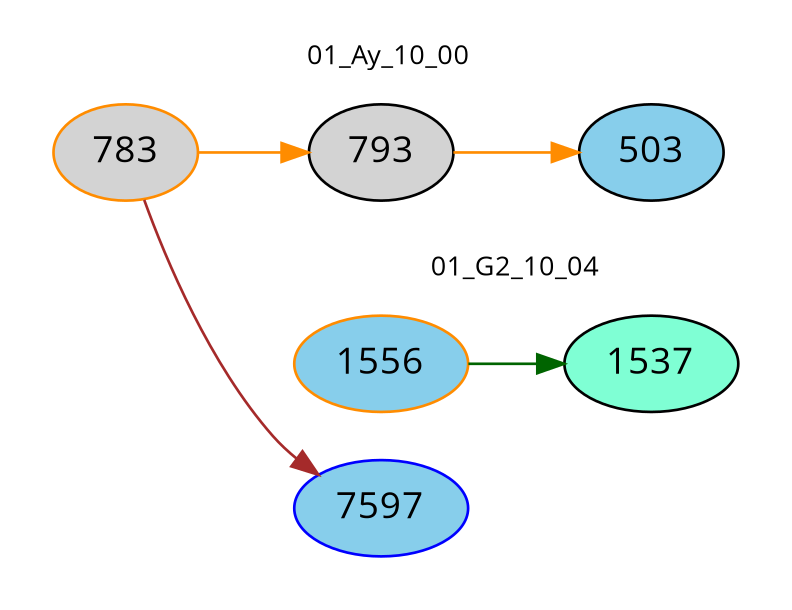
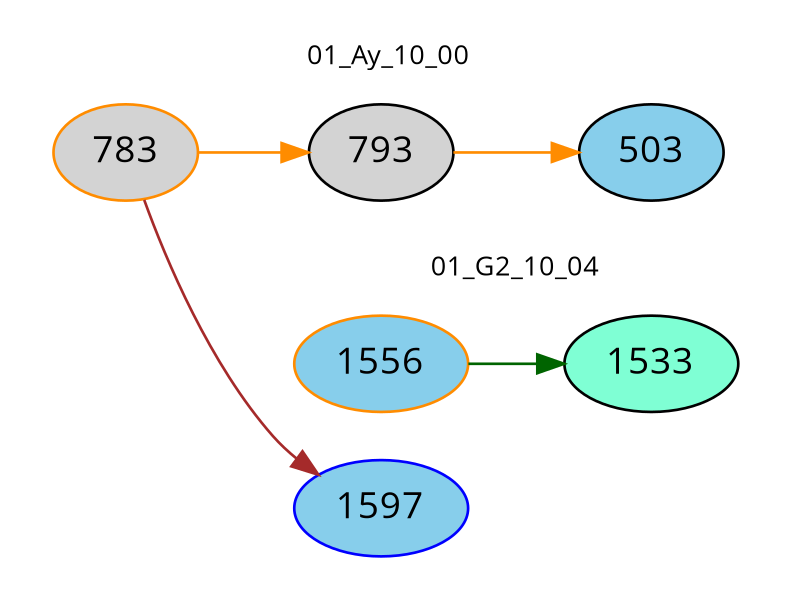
  digraph {
    fontname="Open Sans"
    rankdir=LR
    node [color=black fillcolor=skyblue fontname="Open Sans" style=filled]
    edge [color=darkorange fontname="Open Sans"]
    n1 [color=darkorange fillcolor=lightgrey label=783]
    n2 [fillcolor=lightgrey label=793]
    n3 [label=503]
    n4 [color=darkorange label=1556]
-   n5 [fillcolor=aquamarine label=1537]
-   n6 [color=blue label=7597]
+   n5 [fillcolor=aquamarine label=1533]
+   n6 [color=blue label=1597]
    subgraph cluster_1 {
      color=white
      fontsize=10
      label="01_Ay_10_00"
      n1
      n2
      n3
    }
    subgraph cluster_2 {
      color=white
      fontsize=10
      label="01_G2_10_04"
      n4
      n5
      n6
    }
    n1 -> n2
    n1 -> n6 [color=brown]
    n2 -> n3
    n4 -> n5 [color=darkgreen]
  }
